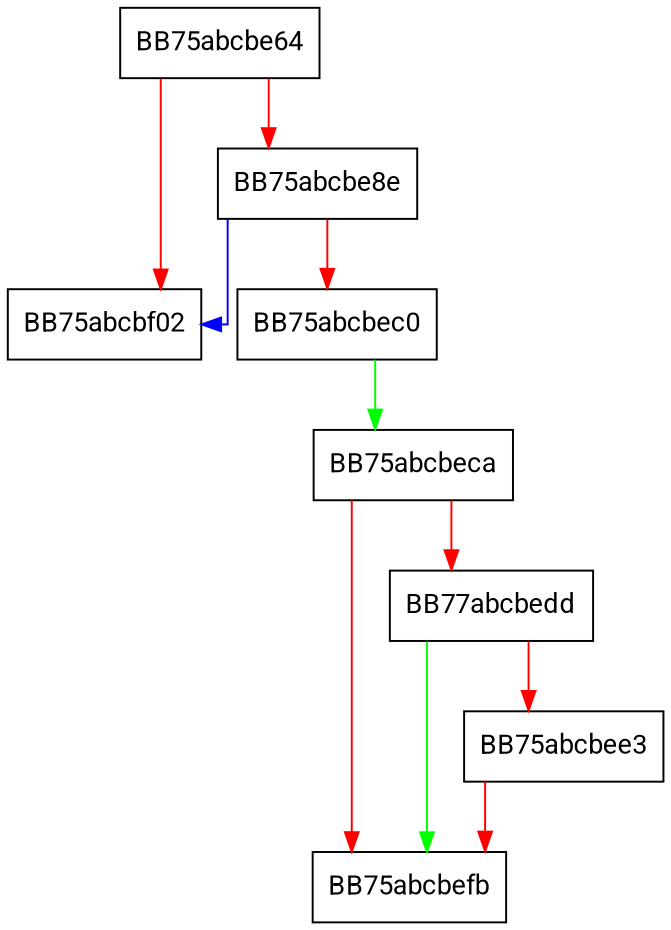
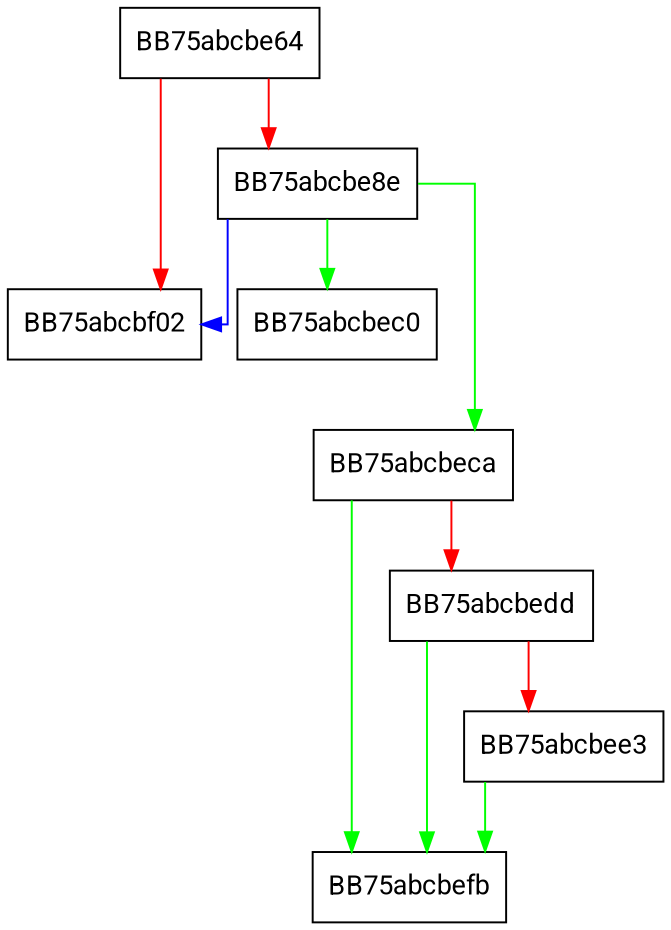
  digraph {
    fontname=Roboto
    splines=ortho
    node [fontname=Roboto shape=box]
    edge [color=red fontname=Roboto]
    BB75abcbe64
    BB75abcbf02
    BB75abcbe8e
    BB75abcbec0
    BB75abcbeca
    BB75abcbefb
-   BB75abcbedd [label=BB77abcbedd]
+   BB75abcbedd
    BB75abcbee3
    BB75abcbe64 -> BB75abcbf02
    BB75abcbe64 -> BB75abcbe8e
    BB75abcbe8e -> BB75abcbf02 [color=blue]
-   BB75abcbe8e -> BB75abcbec0
-   BB75abcbec0 -> BB75abcbeca [color=green]
-   BB75abcbeca -> BB75abcbefb
+   BB75abcbe8e -> BB75abcbec0 [color=green]
+   BB75abcbe8e -> BB75abcbeca [color=green]
+   BB75abcbeca -> BB75abcbefb [color=green]
    BB75abcbeca -> BB75abcbedd
    BB75abcbedd -> BB75abcbefb [color=green]
    BB75abcbedd -> BB75abcbee3
-   BB75abcbee3 -> BB75abcbefb
+   BB75abcbee3 -> BB75abcbefb [color=green]
  }
